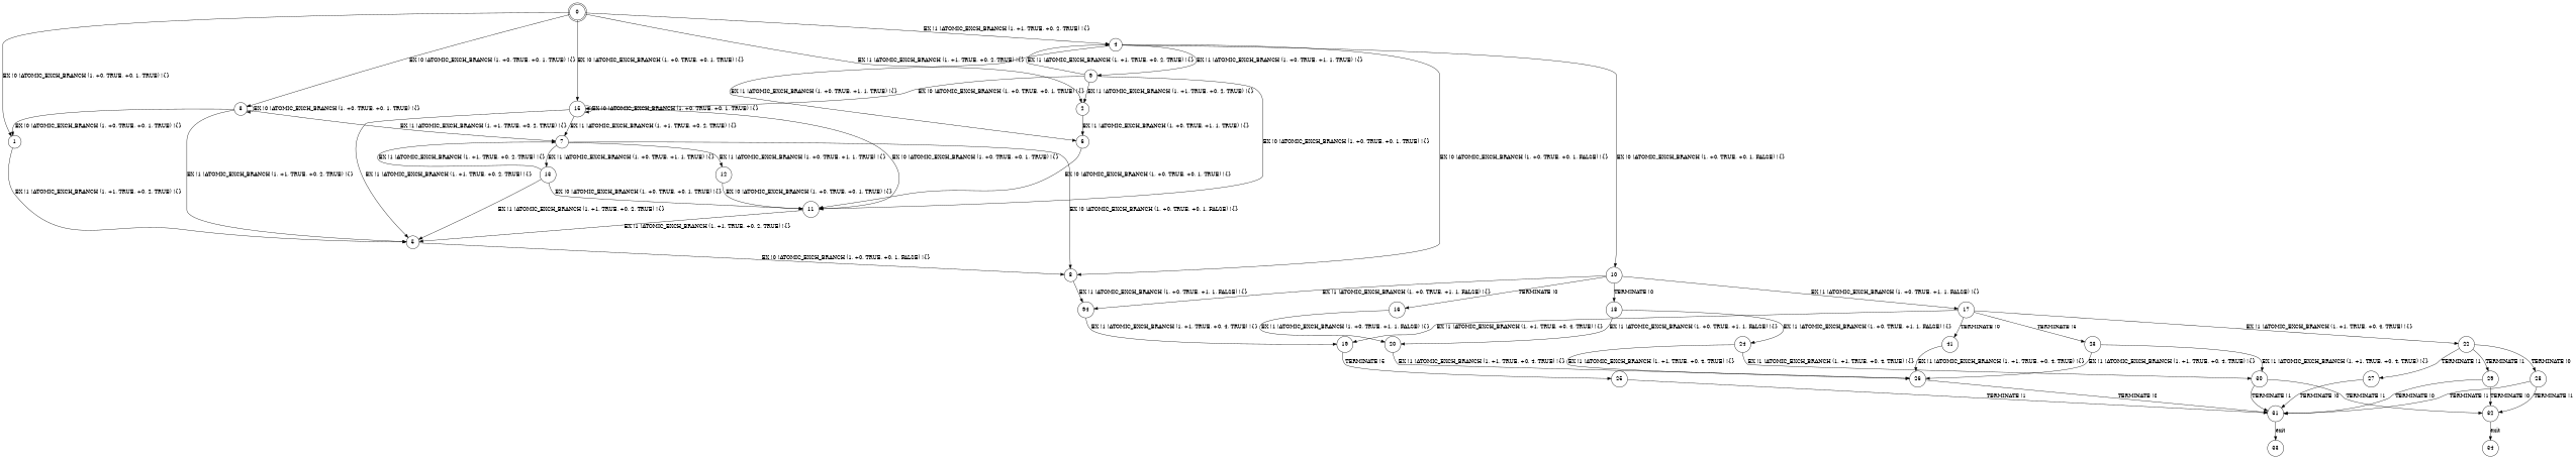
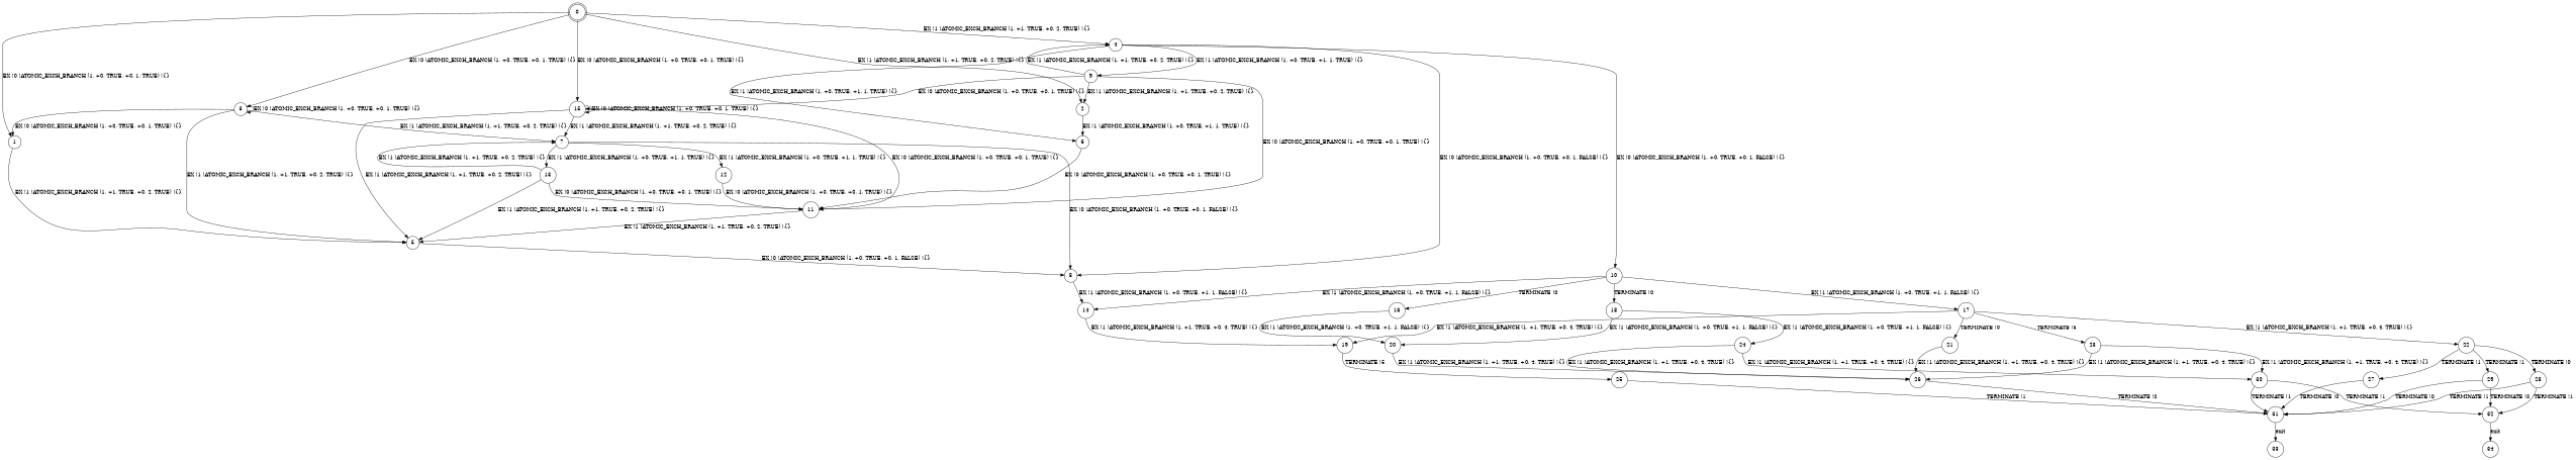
  digraph {
    node [shape=circle]
    0 [peripheries=2]
    1
    2
    3
    4
    15
    5
    6
    7
    8
    9
    10
    11
    12
    13
-   14 [label=94]
+   14
    16
    17
    18
    19
    20
-   21 [label=41]
+   21
    22
    23
    24
    25
    26
    27
    28
    29
    30
    31
    32
    33
    34
    0 -> 1 [label="EX !0 !ATOMIC_EXCH_BRANCH (1, +0, TRUE, +0, 1, TRUE) !{}"]
    0 -> 2 [label="EX !1 !ATOMIC_EXCH_BRANCH (1, +1, TRUE, +0, 2, TRUE) !{}"]
    0 -> 3 [label="EX !0 !ATOMIC_EXCH_BRANCH (1, +0, TRUE, +0, 1, TRUE) !{}"]
    0 -> 4 [label="EX !1 !ATOMIC_EXCH_BRANCH (1, +1, TRUE, +0, 2, TRUE) !{}"]
    0 -> 15 [label="EX !0 !ATOMIC_EXCH_BRANCH (1, +0, TRUE, +0, 1, TRUE) !{}"]
    1 -> 5 [label="EX !1 !ATOMIC_EXCH_BRANCH (1, +1, TRUE, +0, 2, TRUE) !{}"]
    2 -> 6 [label="EX !1 !ATOMIC_EXCH_BRANCH (1, +0, TRUE, +1, 1, TRUE) !{}"]
    3 -> 1 [label="EX !0 !ATOMIC_EXCH_BRANCH (1, +0, TRUE, +0, 1, TRUE) !{}"]
    3 -> 3 [label="EX !0 !ATOMIC_EXCH_BRANCH (1, +0, TRUE, +0, 1, TRUE) !{}"]
    3 -> 5 [label="EX !1 !ATOMIC_EXCH_BRANCH (1, +1, TRUE, +0, 2, TRUE) !{}"]
    3 -> 7 [label="EX !1 !ATOMIC_EXCH_BRANCH (1, +1, TRUE, +0, 2, TRUE) !{}"]
    4 -> 6 [label="EX !1 !ATOMIC_EXCH_BRANCH (1, +0, TRUE, +1, 1, TRUE) !{}"]
    4 -> 8 [label="EX !0 !ATOMIC_EXCH_BRANCH (1, +0, TRUE, +0, 1, FALSE) !{}"]
    4 -> 9 [label="EX !1 !ATOMIC_EXCH_BRANCH (1, +0, TRUE, +1, 1, TRUE) !{}"]
    4 -> 10 [label="EX !0 !ATOMIC_EXCH_BRANCH (1, +0, TRUE, +0, 1, FALSE) !{}"]
    15 -> 15 [label="EX !0 !ATOMIC_EXCH_BRANCH (1, +0, TRUE, +0, 1, TRUE) !{}"]
    15 -> 5 [label="EX !1 !ATOMIC_EXCH_BRANCH (1, +1, TRUE, +0, 2, TRUE) !{}"]
    15 -> 7 [label="EX !1 !ATOMIC_EXCH_BRANCH (1, +1, TRUE, +0, 2, TRUE) !{}"]
    15 -> 11 [label="EX !0 !ATOMIC_EXCH_BRANCH (1, +0, TRUE, +0, 1, TRUE) !{}"]
    5 -> 8 [label="EX !0 !ATOMIC_EXCH_BRANCH (1, +0, TRUE, +0, 1, FALSE) !{}"]
    6 -> 11 [label="EX !0 !ATOMIC_EXCH_BRANCH (1, +0, TRUE, +0, 1, TRUE) !{}"]
    7 -> 8 [label="EX !0 !ATOMIC_EXCH_BRANCH (1, +0, TRUE, +0, 1, FALSE) !{}"]
    7 -> 12 [label="EX !1 !ATOMIC_EXCH_BRANCH (1, +0, TRUE, +1, 1, TRUE) !{}"]
    7 -> 13 [label="EX !1 !ATOMIC_EXCH_BRANCH (1, +0, TRUE, +1, 1, TRUE) !{}"]
    8 -> 14 [label="EX !1 !ATOMIC_EXCH_BRANCH (1, +0, TRUE, +1, 1, FALSE) !{}"]
    9 -> 2 [label="EX !1 !ATOMIC_EXCH_BRANCH (1, +1, TRUE, +0, 2, TRUE) !{}"]
    9 -> 4 [label="EX !1 !ATOMIC_EXCH_BRANCH (1, +1, TRUE, +0, 2, TRUE) !{}"]
    9 -> 15 [label="EX !0 !ATOMIC_EXCH_BRANCH (1, +0, TRUE, +0, 1, TRUE) !{}"]
    9 -> 11 [label="EX !0 !ATOMIC_EXCH_BRANCH (1, +0, TRUE, +0, 1, TRUE) !{}"]
    10 -> 14 [label="EX !1 !ATOMIC_EXCH_BRANCH (1, +0, TRUE, +1, 1, FALSE) !{}"]
    10 -> 16 [label="TERMINATE !0"]
    10 -> 17 [label="EX !1 !ATOMIC_EXCH_BRANCH (1, +0, TRUE, +1, 1, FALSE) !{}"]
    10 -> 18 [label="TERMINATE !0"]
    11 -> 5 [label="EX !1 !ATOMIC_EXCH_BRANCH (1, +1, TRUE, +0, 2, TRUE) !{}"]
    12 -> 11 [label="EX !0 !ATOMIC_EXCH_BRANCH (1, +0, TRUE, +0, 1, TRUE) !{}"]
    13 -> 5 [label="EX !1 !ATOMIC_EXCH_BRANCH (1, +1, TRUE, +0, 2, TRUE) !{}"]
    13 -> 7 [label="EX !1 !ATOMIC_EXCH_BRANCH (1, +1, TRUE, +0, 2, TRUE) !{}"]
    13 -> 11 [label="EX !0 !ATOMIC_EXCH_BRANCH (1, +0, TRUE, +0, 1, TRUE) !{}"]
    14 -> 19 [label="EX !1 !ATOMIC_EXCH_BRANCH (1, +1, TRUE, +0, 4, TRUE) !{}"]
    16 -> 20 [label="EX !1 !ATOMIC_EXCH_BRANCH (1, +0, TRUE, +1, 1, FALSE) !{}"]
    17 -> 19 [label="EX !1 !ATOMIC_EXCH_BRANCH (1, +1, TRUE, +0, 4, TRUE) !{}"]
    17 -> 21 [label="TERMINATE !0"]
    17 -> 22 [label="EX !1 !ATOMIC_EXCH_BRANCH (1, +1, TRUE, +0, 4, TRUE) !{}"]
    17 -> 23 [label="TERMINATE !5"]
    18 -> 20 [label="EX !1 !ATOMIC_EXCH_BRANCH (1, +0, TRUE, +1, 1, FALSE) !{}"]
    18 -> 24 [label="EX !1 !ATOMIC_EXCH_BRANCH (1, +0, TRUE, +1, 1, FALSE) !{}"]
    19 -> 25 [label="TERMINATE !5"]
    20 -> 26 [label="EX !1 !ATOMIC_EXCH_BRANCH (1, +1, TRUE, +0, 4, TRUE) !{}"]
    21 -> 26 [label="EX !1 !ATOMIC_EXCH_BRANCH (1, +1, TRUE, +0, 4, TRUE) !{}"]
    22 -> 27 [label="TERMINATE !1"]
    22 -> 28 [label="TERMINATE !0"]
    22 -> 29 [label="TERMINATE !1"]
    23 -> 26 [label="EX !1 !ATOMIC_EXCH_BRANCH (1, +1, TRUE, +0, 4, TRUE) !{}"]
    23 -> 30 [label="EX !1 !ATOMIC_EXCH_BRANCH (1, +1, TRUE, +0, 4, TRUE) !{}"]
    24 -> 26 [label="EX !1 !ATOMIC_EXCH_BRANCH (1, +1, TRUE, +0, 4, TRUE) !{}"]
    24 -> 30 [label="EX !1 !ATOMIC_EXCH_BRANCH (1, +1, TRUE, +0, 4, TRUE) !{}"]
    25 -> 31 [label="TERMINATE !1"]
    26 -> 31 [label="TERMINATE !0"]
    27 -> 31 [label="TERMINATE !0"]
    28 -> 31 [label="TERMINATE !1"]
    28 -> 32 [label="TERMINATE !1"]
    29 -> 31 [label="TERMINATE !0"]
    29 -> 32 [label="TERMINATE !0"]
    30 -> 31 [label="TERMINATE !1"]
    30 -> 32 [label="TERMINATE !1"]
    31 -> 33 [label=exit]
    32 -> 34 [label=exit]
  }
